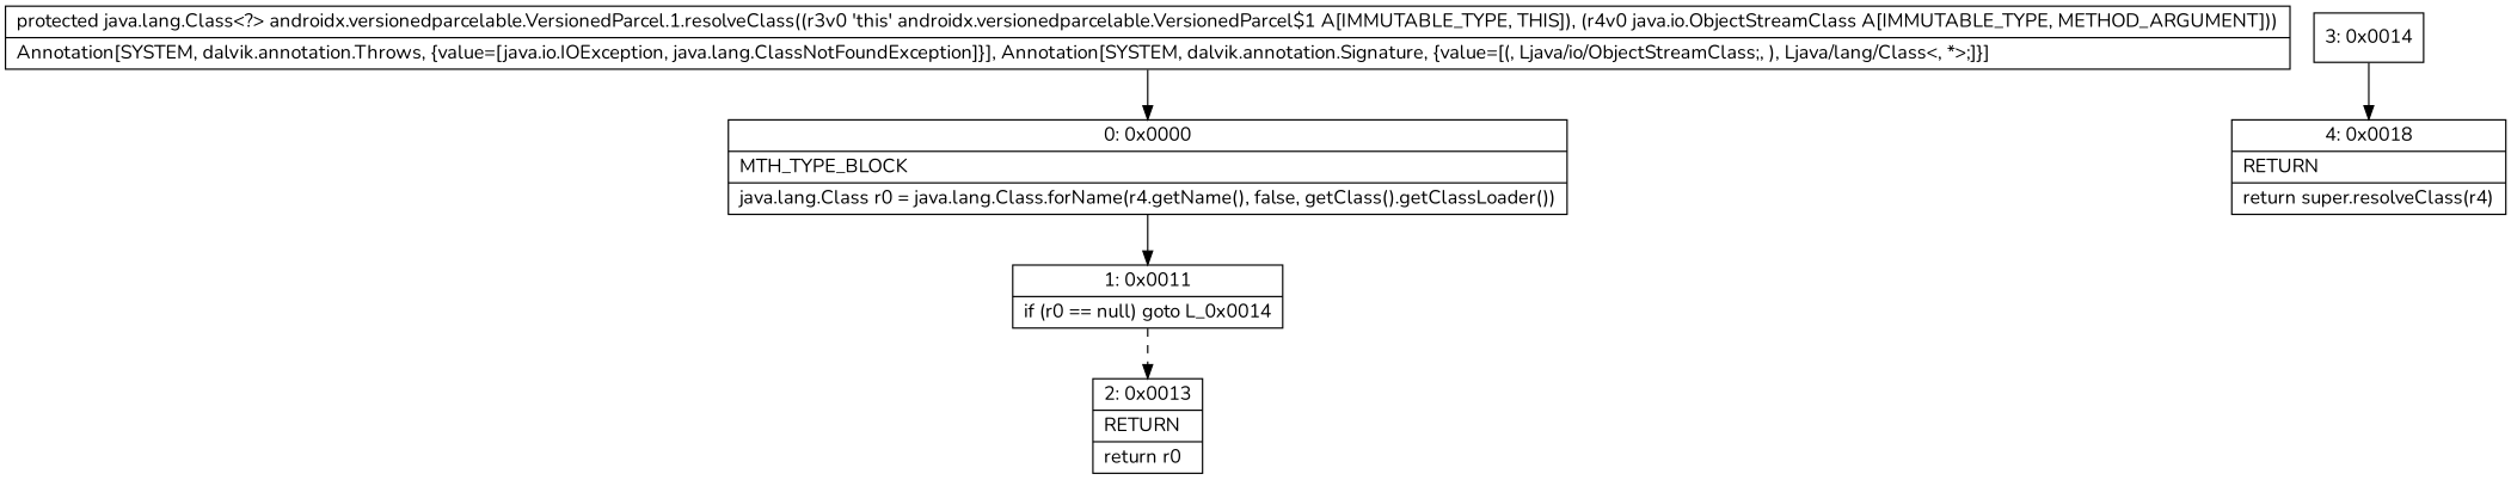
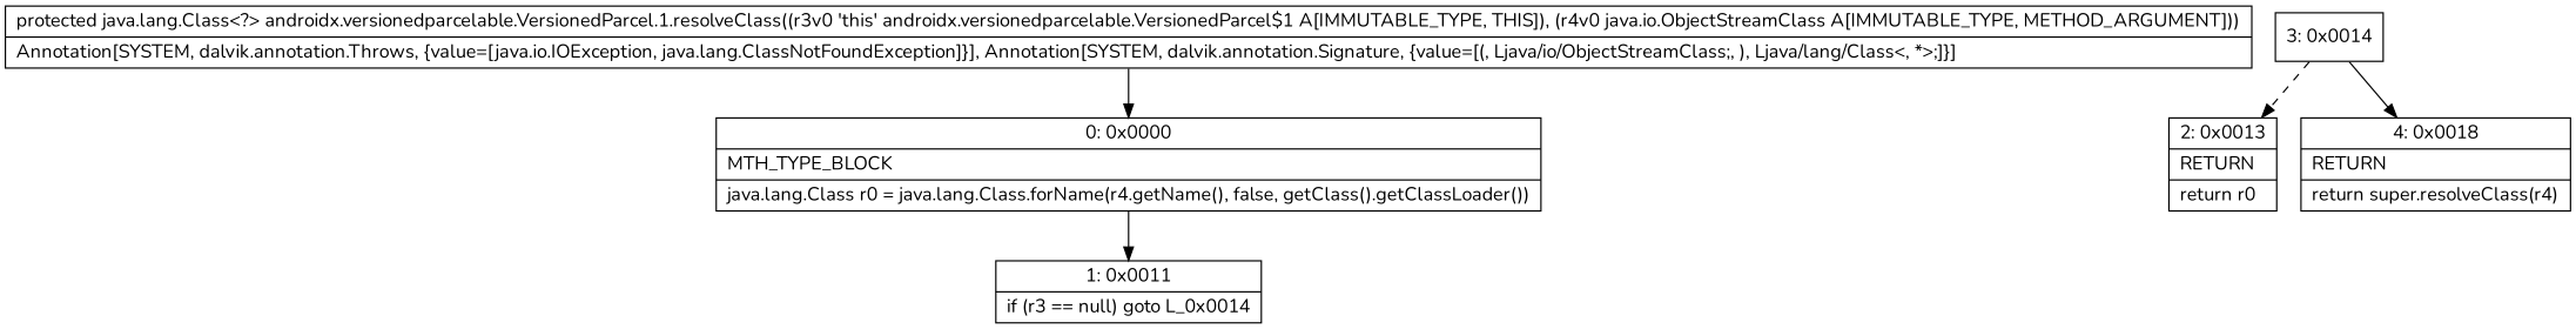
  digraph {
    fontname=Nunito
    node [fontname=Nunito shape=record]
    edge [fontname=Nunito]
    n1 [label="{0\:\ 0x0000|MTH_TYPE_BLOCK\l|java.lang.Class r0 = java.lang.Class.forName(r4.getName(), false, getClass().getClassLoader())\l}"]
-   n2 [label="{1\:\ 0x0011|if (r0 == null) goto L_0x0014\l}"]
+   n2 [label="{1\:\ 0x0011|if (r3 == null) goto L_0x0014\l}"]
    n3 [label="{2\:\ 0x0013|RETURN\l|return r0\l}"]
    n4 [label="{3\:\ 0x0014}"]
    n5 [label="{4\:\ 0x0018|RETURN\l|return super.resolveClass(r4)\l}"]
    n6 [label="{protected java.lang.Class\<?\> androidx.versionedparcelable.VersionedParcel.1.resolveClass((r3v0 'this' androidx.versionedparcelable.VersionedParcel$1 A[IMMUTABLE_TYPE, THIS]), (r4v0 java.io.ObjectStreamClass A[IMMUTABLE_TYPE, METHOD_ARGUMENT]))  | Annotation[SYSTEM, dalvik.annotation.Throws, \{value=[java.io.IOException, java.lang.ClassNotFoundException]\}], Annotation[SYSTEM, dalvik.annotation.Signature, \{value=[(, Ljava\/io\/ObjectStreamClass;, ), Ljava\/lang\/Class\<, *\>;]\}]\l}"]
    n1 -> n2
-   n2 -> n3 [style=dashed]
+   n4 -> n3 [style=dashed]
    n4 -> n5
    n6 -> n1
  }
